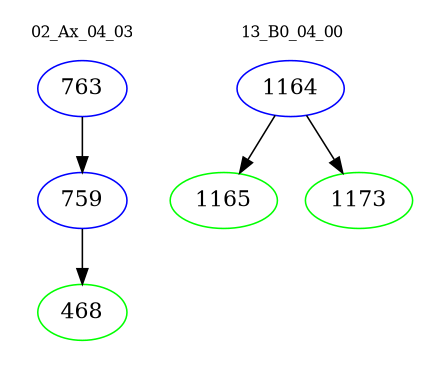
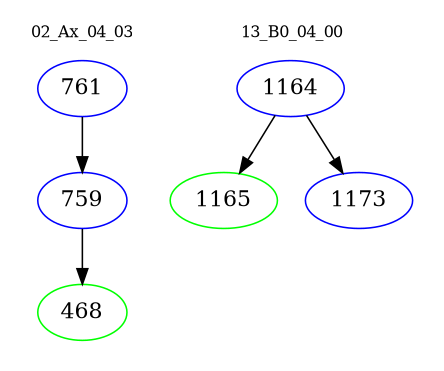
  digraph {
    node [color=blue]
    edge [color=black]
    n1 [label=759]
-   n2 [label=763]
+   n2 [label=761]
    n3 [color=green label=468]
    n4 [label=1164]
    n5 [color=green label=1165]
-   n6 [color=green label=1173]
+   n6 [label=1173]
    subgraph cluster_1 {
      color=white
      fontsize=10
      label="02_Ax_04_03"
      n1
      n2
      n3
    }
    subgraph cluster_2 {
      color=white
      fontsize=10
      label="13_B0_04_00"
      n4
      n5
      n6
    }
    n1 -> n3
    n2 -> n1
    n4 -> n5
    n4 -> n6
  }
